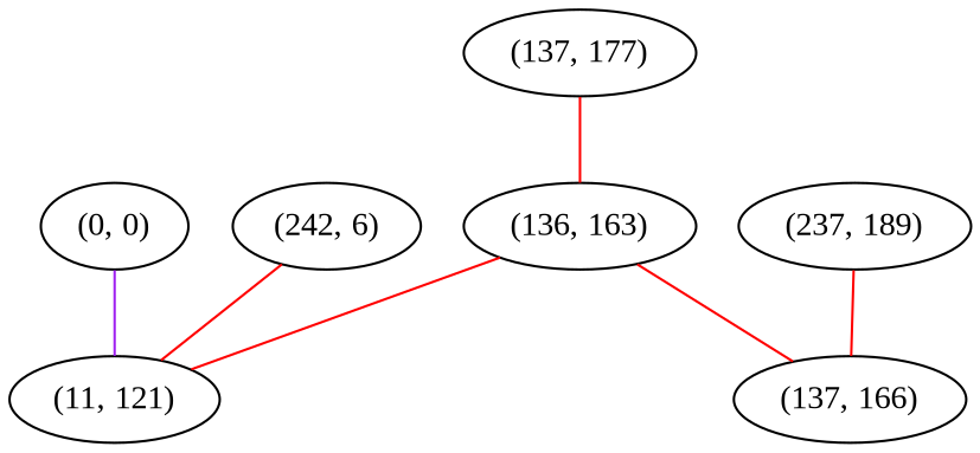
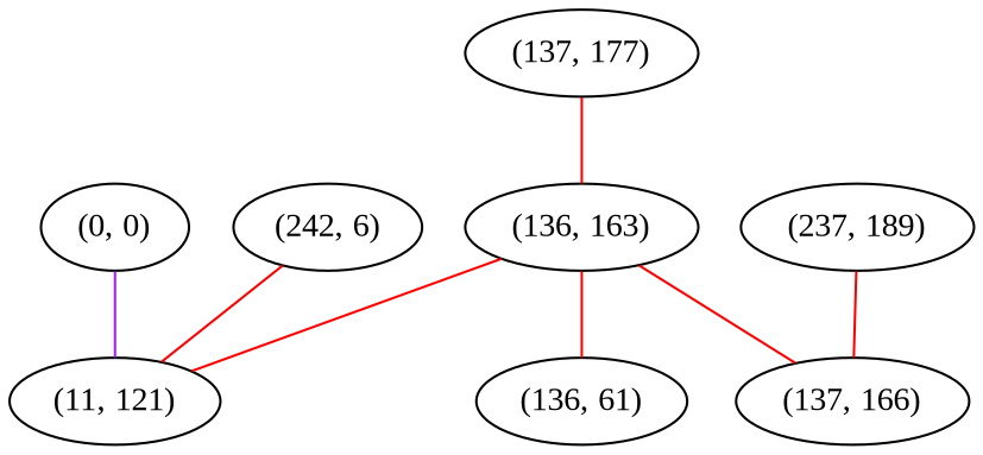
  graph {
    fontname="Liberation Serif"
    node [fontname="Liberation Serif"]
    edge [color=red fontname="Liberation Serif" weight=1]
    "(136, 163)"
+   "(136, 61)"
    "(11, 121)"
    "(137, 166)"
    "(0, 0)"
    "(242, 6)"
    "(137, 177)"
    n8 [label="(237, 189)"]
+   "(136, 163)" -- "(136, 61)"
    "(136, 163)" -- "(11, 121)"
    "(136, 163)" -- "(137, 166)"
    "(0, 0)" -- "(11, 121)" [color=purple weight=4]
    "(242, 6)" -- "(11, 121)"
    "(137, 177)" -- "(136, 163)"
    n8 -- "(137, 166)"
  }
